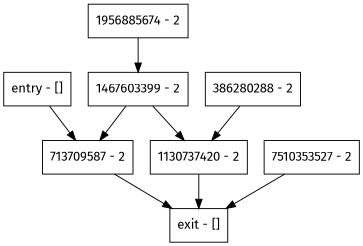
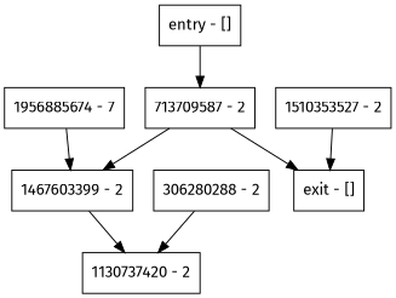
  digraph {
    fontname="Fira Sans"
    node [fontname="Fira Sans" shape=record]
    edge [fontname="Fira Sans"]
-   n1 [label="1956885674 - 2"]
+   n1 [label="1956885674 - 7"]
    n2 [label="1467603399 - 2"]
    n3 [label="713709587 - 2"]
    n4 [label="1130737420 - 2"]
-   n5 [label="386280288 - 2"]
+   n5 [label="306280288 - 2"]
    n6 [label="entry - []"]
    n7 [label="exit - []"]
-   n8 [label="7510353527 - 2"]
+   n8 [label="1510353527 - 2"]
    n1 -> n2
-   n2 -> n3
+   n3 -> n2
    n2 -> n4
    n3 -> n7
-   n4 -> n7
    n5 -> n4
    n6 -> n3
    n8 -> n7
  }
